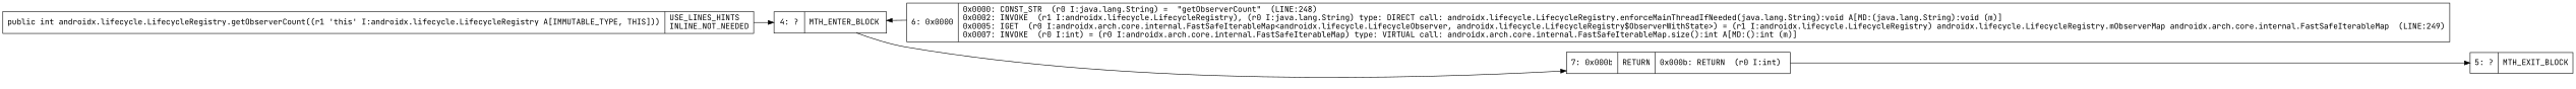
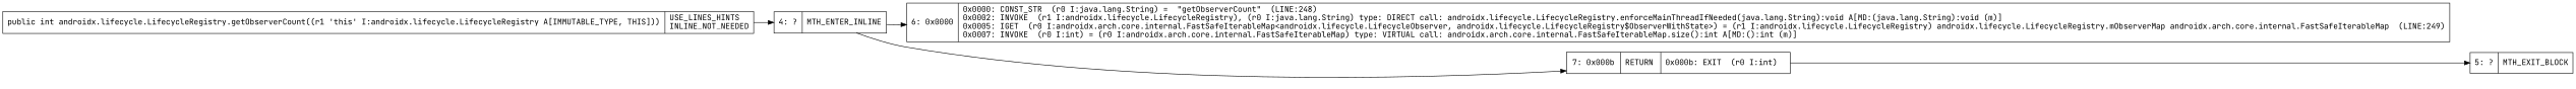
  digraph {
    fontname="JetBrains Mono"
    rankdir=LR
    node [fontname="JetBrains Mono" shape=record]
    edge [fontname="JetBrains Mono"]
-   n1 [label="{4\:\ ?|MTH_ENTER_BLOCK\l}"]
+   n1 [label="{4\:\ ?|MTH_ENTER_INLINE\l}"]
    n2 [label="{6\:\ 0x0000|0x0000: CONST_STR  (r0 I:java.lang.String) =  \"getObserverCount\"  (LINE:248)\l0x0002: INVOKE  (r1 I:androidx.lifecycle.LifecycleRegistry), (r0 I:java.lang.String) type: DIRECT call: androidx.lifecycle.LifecycleRegistry.enforceMainThreadIfNeeded(java.lang.String):void A[MD:(java.lang.String):void (m)]\l0x0005: IGET  (r0 I:androidx.arch.core.internal.FastSafeIterableMap\<androidx.lifecycle.LifecycleObserver, androidx.lifecycle.LifecycleRegistry$ObserverWithState\>) = (r1 I:androidx.lifecycle.LifecycleRegistry) androidx.lifecycle.LifecycleRegistry.mObserverMap androidx.arch.core.internal.FastSafeIterableMap  (LINE:249)\l0x0007: INVOKE  (r0 I:int) = (r0 I:androidx.arch.core.internal.FastSafeIterableMap) type: VIRTUAL call: androidx.arch.core.internal.FastSafeIterableMap.size():int A[MD:():int (m)]\l}"]
-   n3 [label="{7\:\ 0x000b|RETURN\l|0x000b: RETURN  (r0 I:int) \l}"]
+   n3 [label="{7\:\ 0x000b|RETURN\l|0x000b: EXIT  (r0 I:int) \l}"]
    n4 [label="{5\:\ ?|MTH_EXIT_BLOCK\l}"]
    n5 [label="{public int androidx.lifecycle.LifecycleRegistry.getObserverCount((r1 'this' I:androidx.lifecycle.LifecycleRegistry A[IMMUTABLE_TYPE, THIS]))  | USE_LINES_HINTS\lINLINE_NOT_NEEDED\l}"]
-   n2 -> n1
+   n1 -> n2
    n1 -> n3
    n3 -> n4
    n5 -> n1
  }
